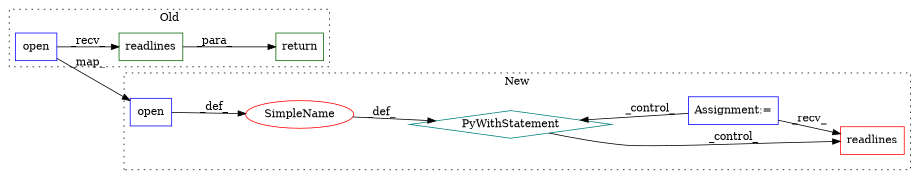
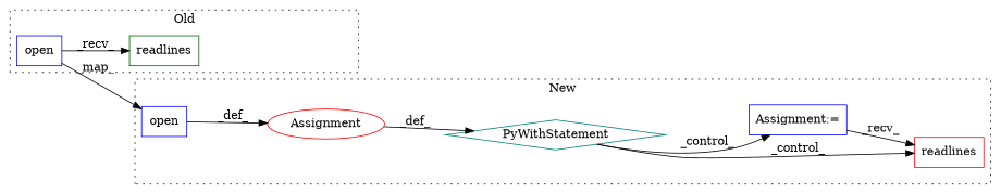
  digraph {
    rankdir=LR
    node [a=32 color=blue l=11 shape=box]
    n1 [color=darkgreen label=readlines s=513]
    n2 [l="5,1" label=open s="483,511"]
-   n3 [a=41 color=darkgreen l=7 label=return s=476]
    n4 [color=red label=readlines s=585]
    n5 [l="5,1" label=open s="521,549"]
-   n6 [a=42 color=red label=SimpleName shape=ellipse l=""]
+   n6 [a=42 color=red label=Assignment shape=ellipse l=""]
    n7 [a=104 color=teal l="10,2" label=PyWithStatement s="511,550" shape=diamond]
    n8 [a=7 l=1 label="Assignment:=" s=567]
    subgraph cluster_1 {
      label=Old
      style=dotted
      n1
      n2
-     n3
    }
    subgraph cluster_2 {
      label=New
      style=dotted
      n4
      n5
      n6
      n7
      n8
    }
-   n1 -> n3 [label=_para_]
    n2 -> n1 [label=_recv_]
    n2 -> n5 [label=_map_]
    n5 -> n6 [label=_def_]
    n6 -> n7 [label=_def_]
    n7 -> n4 [label=_control_]
-   n8 -> n7 [label=_control_]
+   n7 -> n8 [label=_control_]
    n8 -> n4 [label=_recv_]
  }
